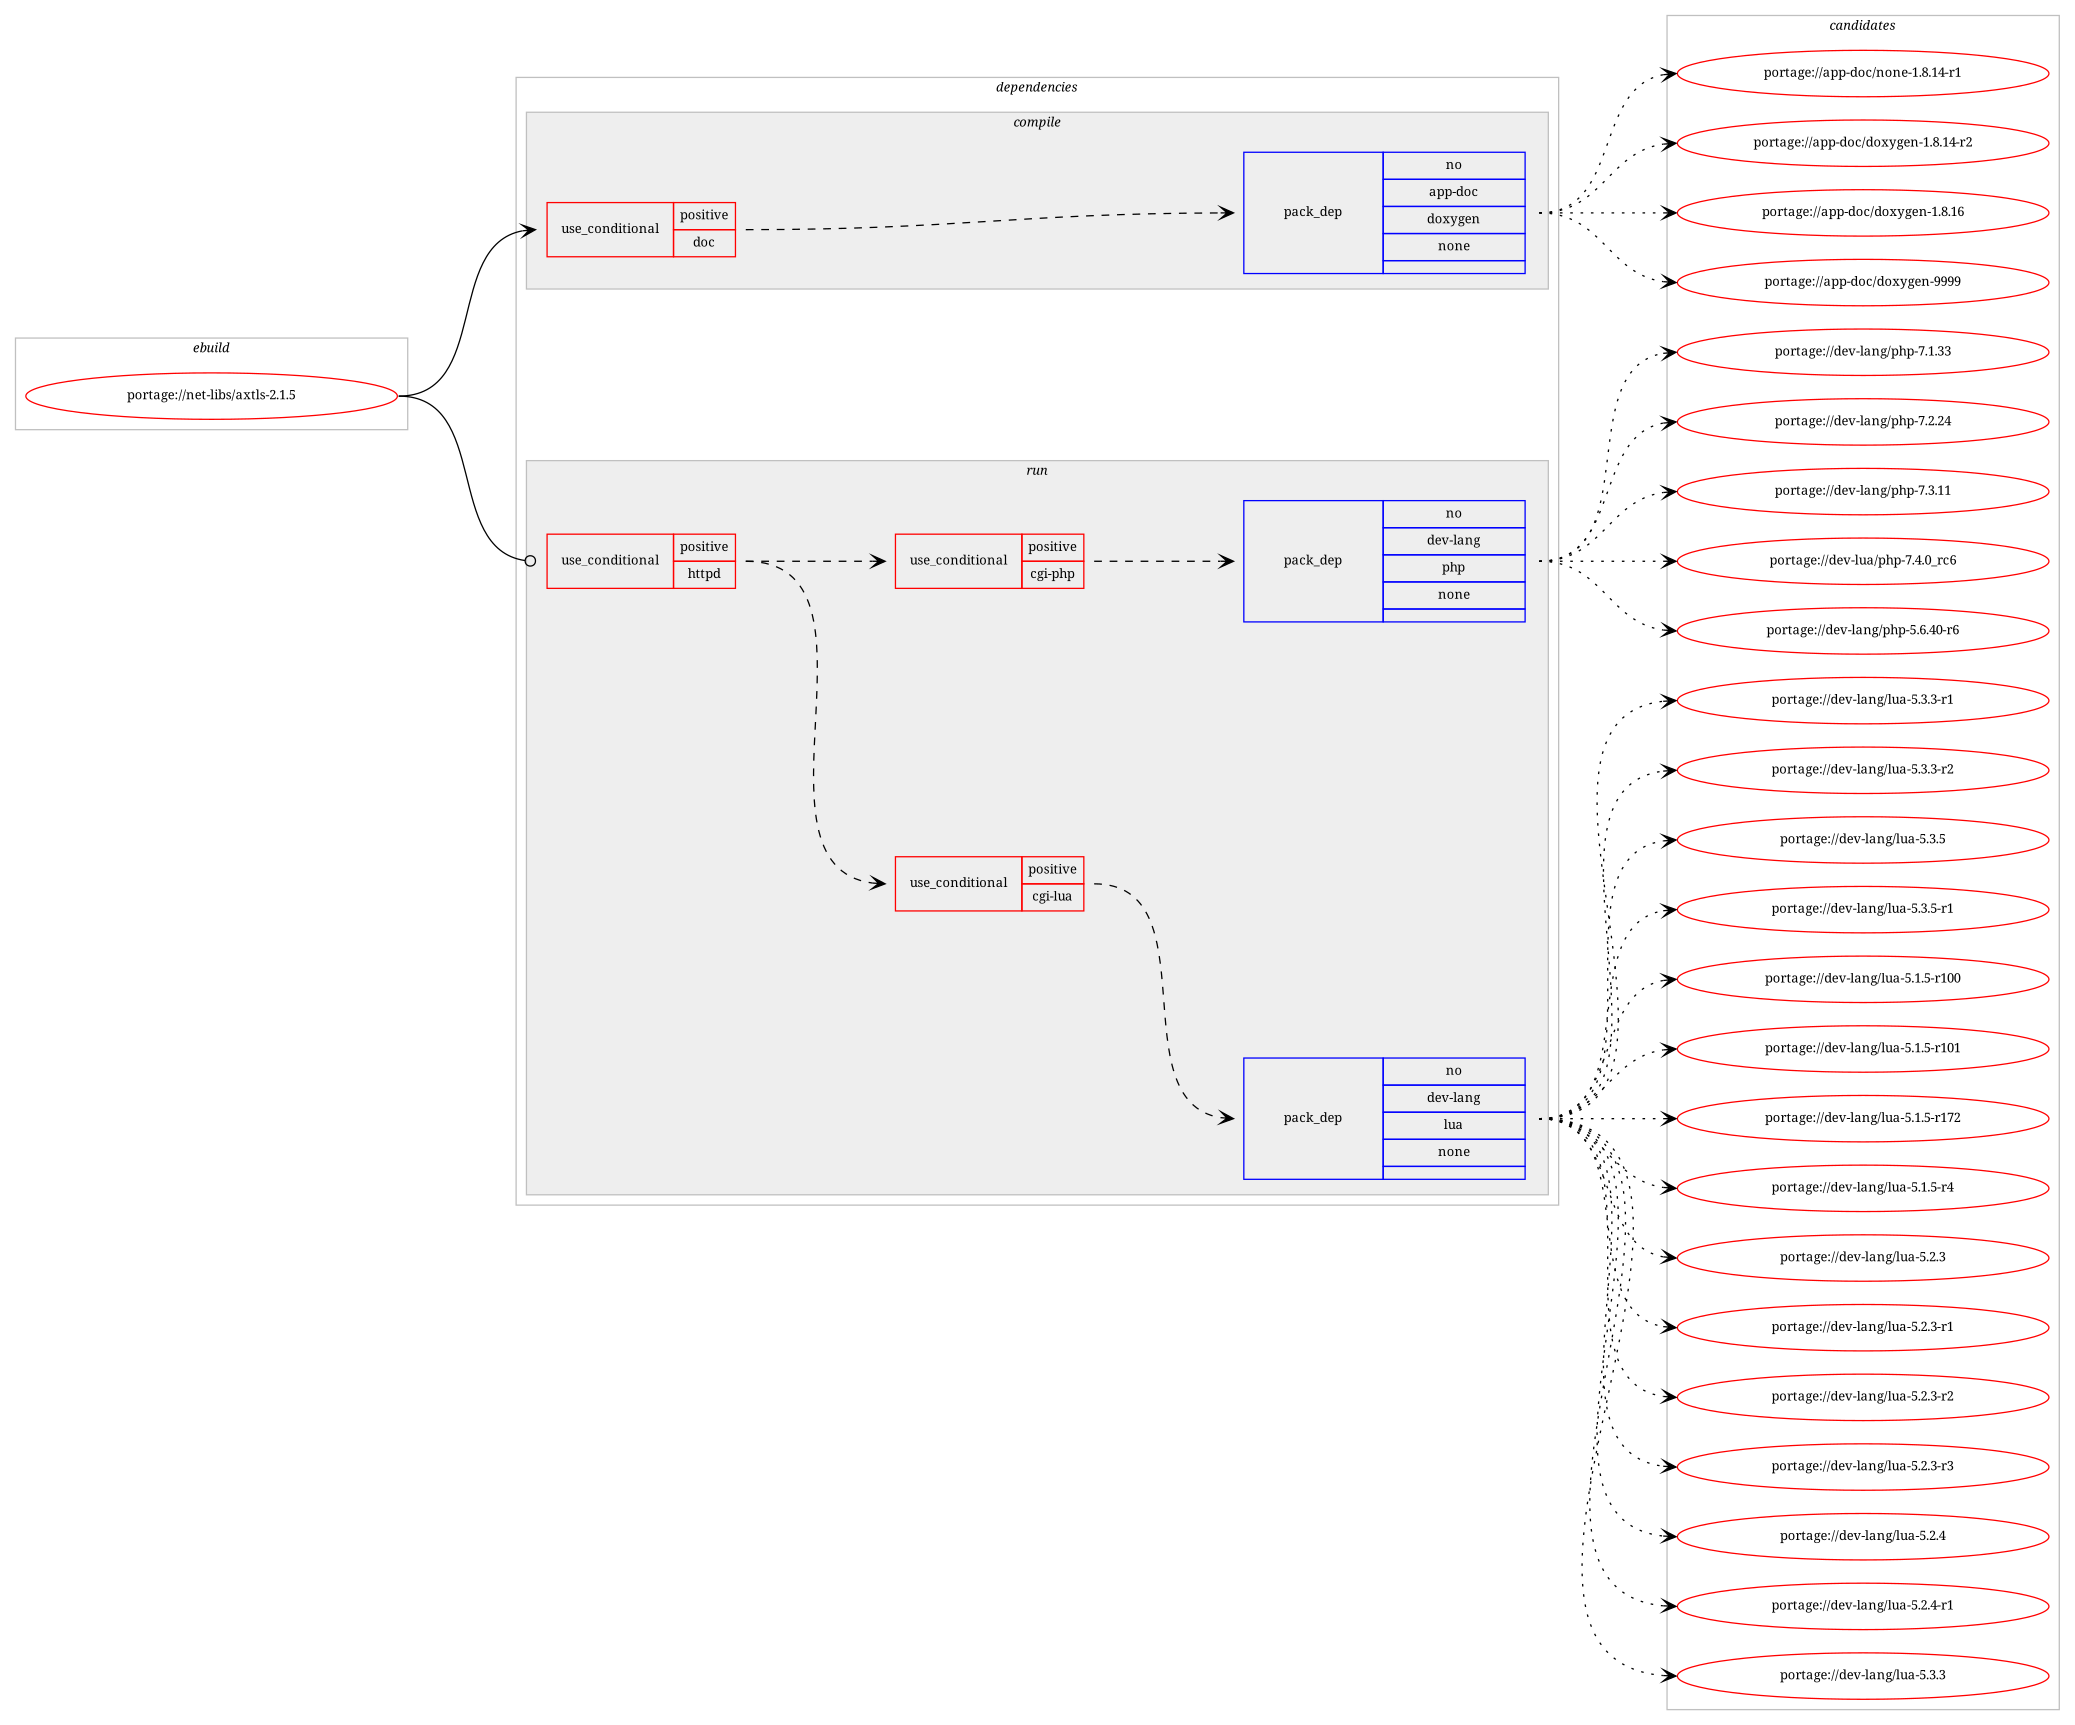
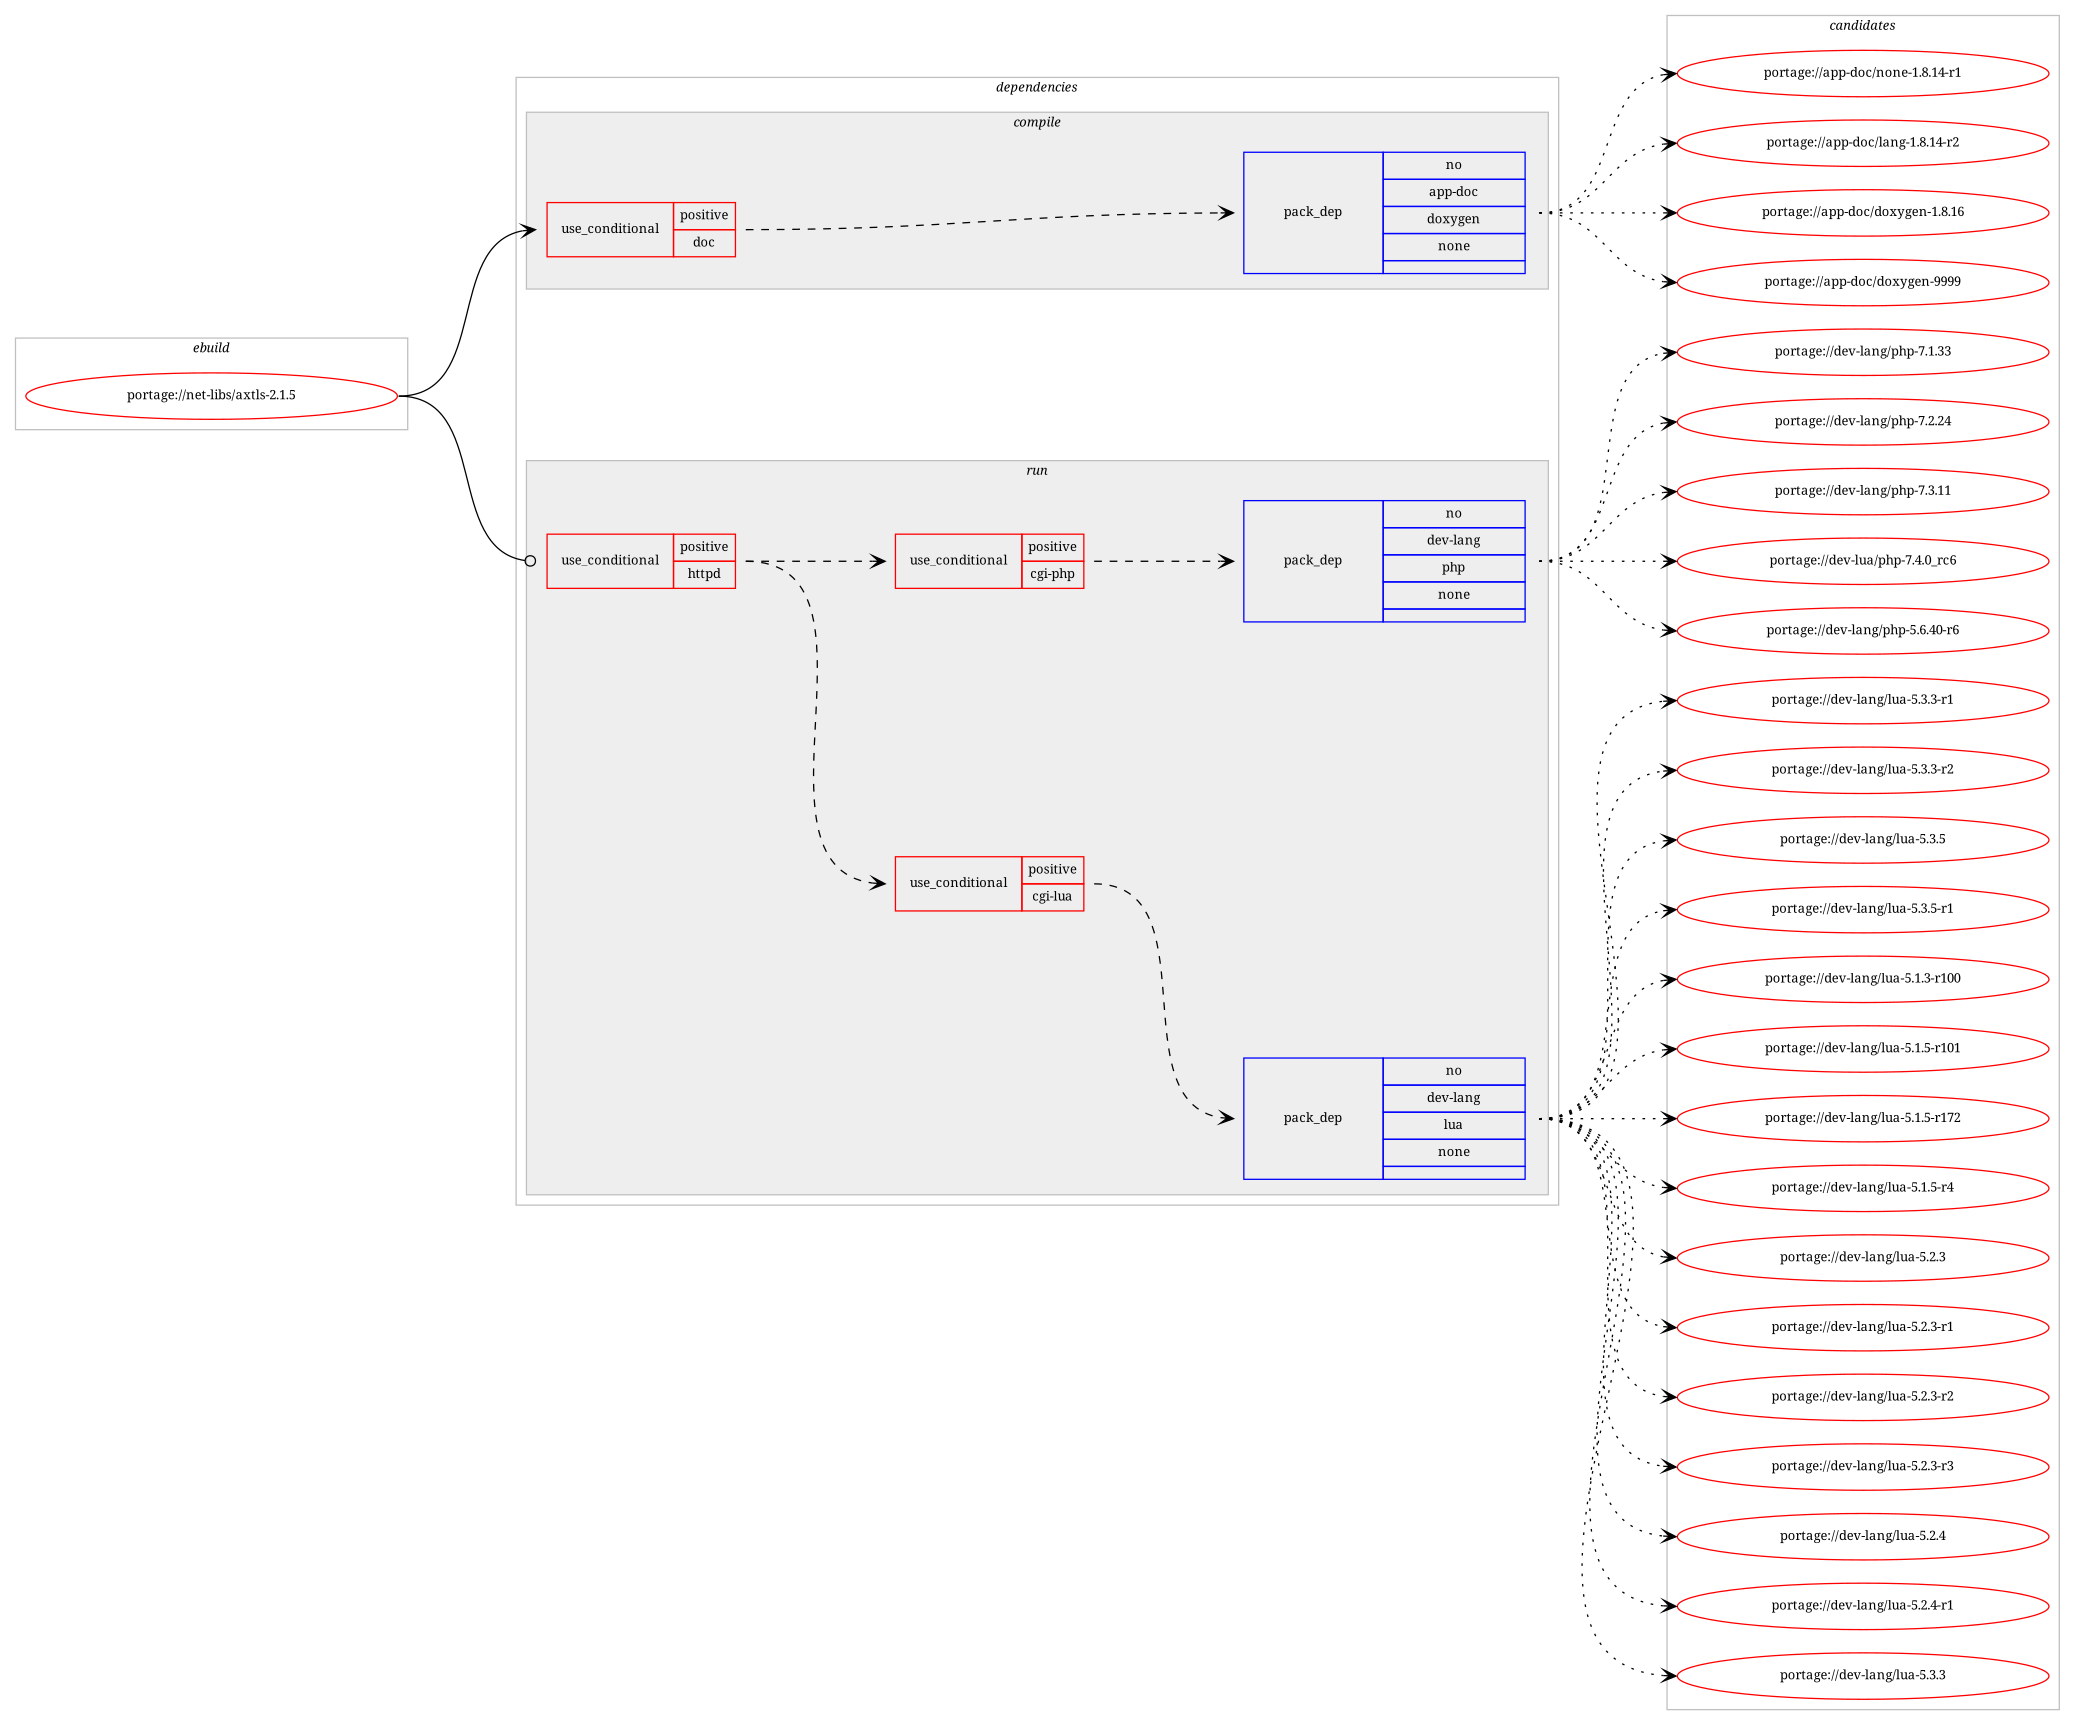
  digraph {
    compound=true
    concentrate=true
    fontname="Noto Serif"
    fontsize=10
    newrank=true
    rankdir=LR
    ranksep=1.5
    node [color=red fontname="Noto Serif" fontsize=10]
    edge [arrowhead=vee fontname="Noto Serif" headport=w style=dotted tailport=e weight=100]
    n1 [label="portage://net-libs/axtls-2.1.5" width=4]
    n2 [color=blue label=<<TABLE BORDER="0" CELLBORDER="1" CELLSPACING="0" CELLPADDING="4" WIDTH="220"><TR><TD ROWSPAN="6" CELLPADDING="30">pack_dep</TD></TR><TR><TD WIDTH="110">no</TD></TR><TR><TD>app-doc</TD></TR><TR><TD>doxygen</TD></TR><TR><TD>none</TD></TR><TR><TD></TD></TR></TABLE>> shape=none]
    n3 [label=<<TABLE BORDER="0" CELLBORDER="1" CELLSPACING="0" CELLPADDING="4"><TR><TD ROWSPAN="3" CELLPADDING="10">use_conditional</TD></TR><TR><TD>positive</TD></TR><TR><TD>doc</TD></TR></TABLE>> shape=none]
    n4 [color=blue label=<<TABLE BORDER="0" CELLBORDER="1" CELLSPACING="0" CELLPADDING="4" WIDTH="220"><TR><TD ROWSPAN="6" CELLPADDING="30">pack_dep</TD></TR><TR><TD WIDTH="110">no</TD></TR><TR><TD>dev-lang</TD></TR><TR><TD>lua</TD></TR><TR><TD>none</TD></TR><TR><TD></TD></TR></TABLE>> shape=none]
    n5 [label=<<TABLE BORDER="0" CELLBORDER="1" CELLSPACING="0" CELLPADDING="4"><TR><TD ROWSPAN="3" CELLPADDING="10">use_conditional</TD></TR><TR><TD>positive</TD></TR><TR><TD>cgi-lua</TD></TR></TABLE>> shape=none]
    n6 [color=blue label=<<TABLE BORDER="0" CELLBORDER="1" CELLSPACING="0" CELLPADDING="4" WIDTH="220"><TR><TD ROWSPAN="6" CELLPADDING="30">pack_dep</TD></TR><TR><TD WIDTH="110">no</TD></TR><TR><TD>dev-lang</TD></TR><TR><TD>php</TD></TR><TR><TD>none</TD></TR><TR><TD></TD></TR></TABLE>> shape=none]
    n7 [label=<<TABLE BORDER="0" CELLBORDER="1" CELLSPACING="0" CELLPADDING="4"><TR><TD ROWSPAN="3" CELLPADDING="10">use_conditional</TD></TR><TR><TD>positive</TD></TR><TR><TD>cgi-php</TD></TR></TABLE>> shape=none]
    n8 [label=<<TABLE BORDER="0" CELLBORDER="1" CELLSPACING="0" CELLPADDING="4"><TR><TD ROWSPAN="3" CELLPADDING="10">use_conditional</TD></TR><TR><TD>positive</TD></TR><TR><TD>httpd</TD></TR></TABLE>> shape=none]
    n9 [label="portage://app-doc/none-1.8.14-r1" width=4]
-   n10 [label="portage://app-doc/doxygen-1.8.14-r2" width=4]
+   n10 [label="portage://app-doc/lang-1.8.14-r2" width=4]
    n11 [label="portage://app-doc/doxygen-1.8.16" width=4]
    n12 [label="portage://app-doc/doxygen-9999" width=4]
-   n13 [label="portage://dev-lang/lua-5.1.5-r100" width=4]
+   n13 [label="portage://dev-lang/lua-5.1.3-r100" width=4]
    n14 [label="portage://dev-lang/lua-5.1.5-r101" width=4]
    n15 [label="portage://dev-lang/lua-5.1.5-r172" width=4]
    n16 [label="portage://dev-lang/lua-5.1.5-r4" width=4]
    n17 [label="portage://dev-lang/lua-5.2.3" width=4]
    n18 [label="portage://dev-lang/lua-5.2.3-r1" width=4]
    n19 [label="portage://dev-lang/lua-5.2.3-r2" width=4]
    n20 [label="portage://dev-lang/lua-5.2.3-r3" width=4]
    n21 [label="portage://dev-lang/lua-5.2.4" width=4]
    n22 [label="portage://dev-lang/lua-5.2.4-r1" width=4]
    n23 [label="portage://dev-lang/lua-5.3.3" width=4]
    n24 [label="portage://dev-lang/lua-5.3.3-r1" width=4]
    n25 [label="portage://dev-lang/lua-5.3.3-r2" width=4]
    n26 [label="portage://dev-lang/lua-5.3.5" width=4]
    n27 [label="portage://dev-lang/lua-5.3.5-r1" width=4]
    n28 [label="portage://dev-lang/php-5.6.40-r6" width=4]
    n29 [label="portage://dev-lang/php-7.1.33" width=4]
    n30 [label="portage://dev-lang/php-7.2.24" width=4]
    n31 [label="portage://dev-lang/php-7.3.11" width=4]
    n32 [label="portage://dev-lua/php-7.4.0_rc6" width=4]
    subgraph cluster_1 {
      color=gray
      label=<<i>ebuild</i>>
      rank=same
      n1
    }
    subgraph cluster_2 {
      color=gray
      label=<<i>dependencies</i>>
      subgraph cluster_3 {
        color=gray
        fillcolor="#eeeeee"
        label=<<i>compile</i>>
        style=filled
        subgraph sub_4 {
          color=gray
          fillcolor="#eeeeee"
          label=<<i>compile</i>>
          style=filled
          n3
          subgraph sub_5 {
            color=gray
            fillcolor="#eeeeee"
            label=<<i>compile</i>>
            style=filled
            n2
          }
        }
      }
      subgraph cluster_6 {
        color=gray
        fillcolor="#eeeeee"
        label=<<i>compile and run</i>>
        style=filled
      }
      subgraph cluster_7 {
        color=gray
        fillcolor="#eeeeee"
        label=<<i>run</i>>
        style=filled
        subgraph sub_8 {
          color=gray
          fillcolor="#eeeeee"
          label=<<i>run</i>>
          style=filled
          n8
          subgraph sub_9 {
            color=gray
            fillcolor="#eeeeee"
            label=<<i>run</i>>
            style=filled
            n5
            subgraph sub_10 {
              color=gray
              fillcolor="#eeeeee"
              label=<<i>run</i>>
              style=filled
              n4
            }
          }
          subgraph sub_11 {
            color=gray
            fillcolor="#eeeeee"
            label=<<i>run</i>>
            style=filled
            n7
            subgraph sub_12 {
              color=gray
              fillcolor="#eeeeee"
              label=<<i>run</i>>
              style=filled
              n6
            }
          }
        }
      }
    }
    subgraph cluster_13 {
      color=gray
      label=<<i>candidates</i>>
      rank=same
      subgraph sub_14 {
        color=black
        label=<<i>candidates</i>>
        nodesep=1
        rank=same
        n9
        n10
        n11
        n12
      }
      subgraph sub_15 {
        color=black
        label=<<i>candidates</i>>
        nodesep=1
        rank=same
        n13
        n14
        n15
        n16
        n17
        n18
        n19
        n20
        n21
        n22
        n23
        n24
        n25
        n26
        n27
      }
      subgraph sub_16 {
        color=black
        label=<<i>candidates</i>>
        nodesep=1
        rank=same
        n28
        n29
        n30
        n31
        n32
      }
    }
    n1 -> n3 [style=solid weight=20]
    n1 -> n8 [arrowhead=odot style=solid weight=20]
    n2 -> n9
    n2 -> n10
    n2 -> n11
    n2 -> n12
    n3 -> n2 [style=dashed weight=20]
    n4 -> n13
    n4 -> n14
    n4 -> n15
    n4 -> n16
    n4 -> n17
    n4 -> n18
    n4 -> n19
    n4 -> n20
    n4 -> n21
    n4 -> n22
    n4 -> n23
    n4 -> n24
    n4 -> n25
    n4 -> n26
    n4 -> n27
    n5 -> n4 [style=dashed weight=20]
    n6 -> n28
    n6 -> n29
    n6 -> n30
    n6 -> n31
    n6 -> n32
    n7 -> n6 [style=dashed weight=20]
    n8 -> n5 [style=dashed weight=20]
    n8 -> n7 [style=dashed weight=20]
  }
